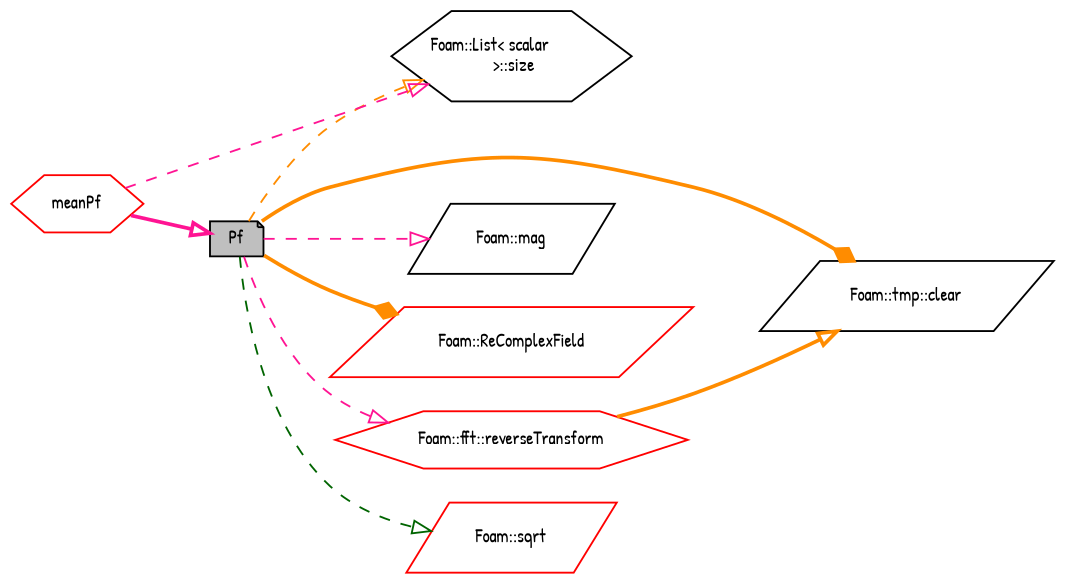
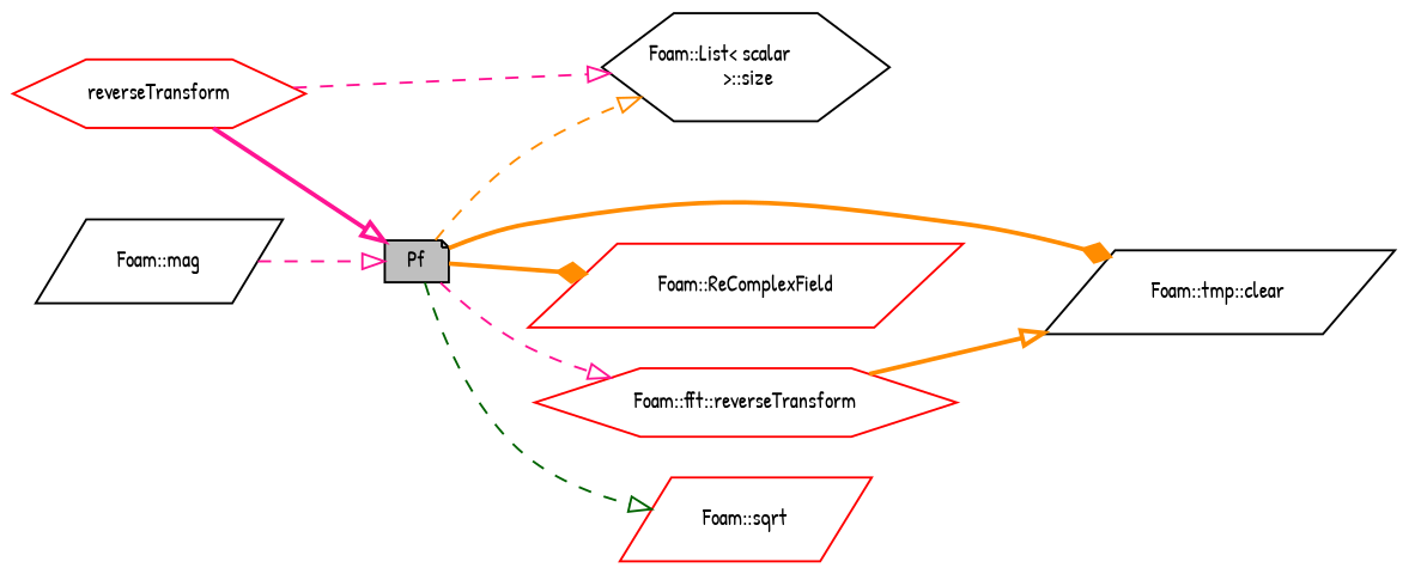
  digraph {
    fontname="Patrick Hand"
    rankdir=LR
    node [color=black fontname="Patrick Hand" fontsize=10 shape=parallelogram]
    edge [arrowhead=onormal color=darkorange fontname="Patrick Hand" fontsize=10 labelfontname=FreeSans labelfontsize=10 style=dashed]
    n1 [fillcolor=grey75 fontcolor=black height=0.2 label=Pf shape=note style=filled width=0.4]
    n2 [height=0.2 label="Foam::tmp::clear" width=0.4]
    n3 [height=0.2 label="Foam::mag" width=0.4]
    n4 [height=0.2 label="Foam::List\< scalar\l \>::size" shape=hexagon width=0.4]
    n5 [color=red height=0.2 label="Foam::ReComplexField" width=0.4]
    n6 [color=red height=0.2 label="Foam::fft::reverseTransform" shape=hexagon width=0.4]
    n7 [color=red height=0.2 label="Foam::sqrt" width=0.4]
-   n8 [color=red height=0.2 label=meanPf shape=hexagon width=0.4]
+   n8 [color=red height=0.2 label=reverseTransform shape=hexagon width=0.4]
    n1 -> n2 [arrowhead=diamond style=bold]
-   n1 -> n3 [color=deeppink]
+   n3 -> n1 [color=deeppink]
    n1 -> n4
    n1 -> n5 [arrowhead=diamond style=bold]
    n1 -> n6 [color=deeppink]
    n1 -> n7 [color=darkgreen]
    n6 -> n2 [style=bold]
    n8 -> n1 [color=deeppink style=bold]
    n8 -> n4 [color=deeppink]
  }
